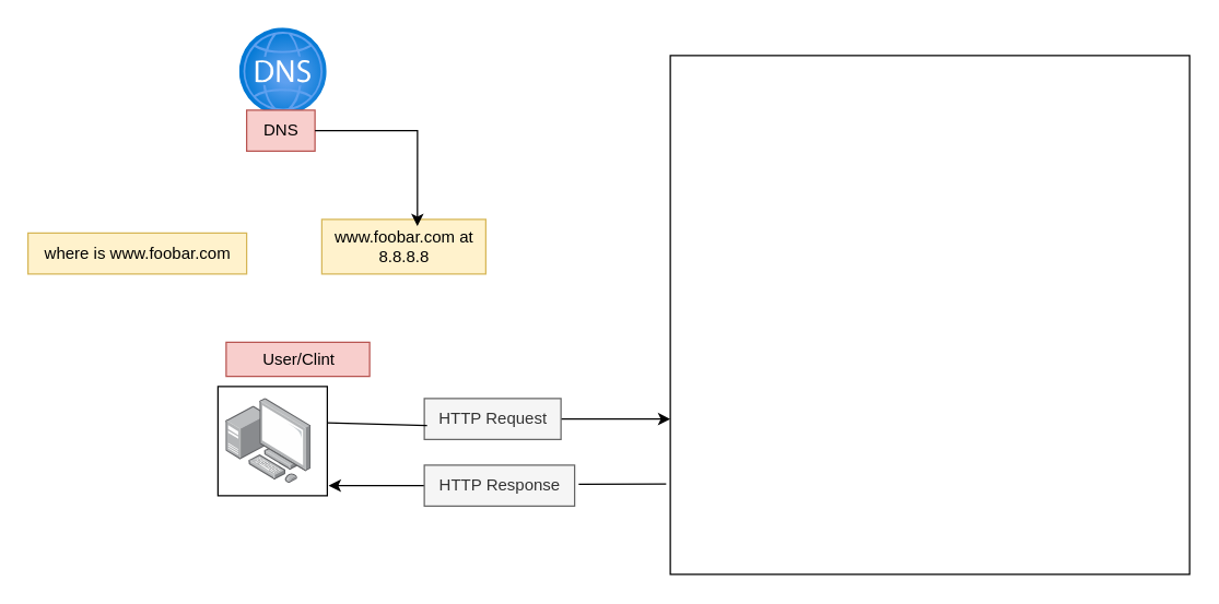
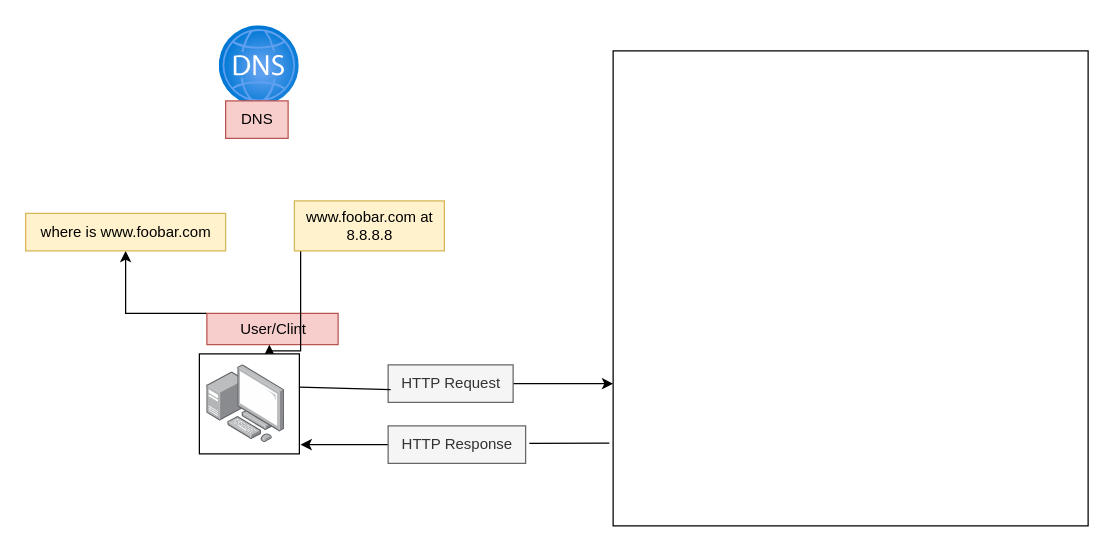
  <mxCell id="0" />
  <mxCell id="1" parent="0" />
  <mxCell id="2" value="" style="image;aspect=fixed;html=1;points=[];align=center;fontSize=12;image=img/lib/azure2/networking/DNS_Zones.svg;" vertex="1" parent="1"><mxGeometry x="175" width="64" height="64" as="geometry" y="20" /></mxCell>
  <mxCell id="3" value="DNS" style="text;html=1;align=center;verticalAlign=middle;resizable=0;points=[];autosize=1;strokeColor=#b85450;fillColor=#f8cecc;rotation=0;direction=west;" vertex="1" parent="1"><mxGeometry x="180" y="80" width="50" height="30" as="geometry" /></mxCell>
+ <mxCell id="4" value="" style="edgeStyle=orthogonalEdgeStyle;rounded=0;orthogonalLoop=1;jettySize=auto;html=1;" edge="1" parent="1" source="5" target="6"><mxGeometry relative="1" as="geometry"><Array as="points"><mxPoint x="190" y="250" /><mxPoint x="100" y="250" /></Array></mxGeometry></mxCell>
  <mxCell id="5" value="User/Clint" style="text;html=1;align=center;verticalAlign=middle;resizable=0;points=[];autosize=1;strokeColor=#b85450;fillColor=#f8cecc;" vertex="1" parent="1"><mxGeometry x="165" y="250" width="105" height="25" as="geometry" /></mxCell>
  <mxCell id="6" value="where is&amp;nbsp;www.foobar.com" style="text;html=1;align=center;verticalAlign=middle;resizable=0;points=[];autosize=1;fillColor=#fff2cc;strokeColor=#d6b656;" vertex="1" parent="1"><mxGeometry y="170" width="160" height="30" as="geometry" x="20" /></mxCell>
+ <mxCell id="7" style="edgeStyle=orthogonalEdgeStyle;rounded=0;orthogonalLoop=1;jettySize=auto;html=1;" edge="1" parent="1" source="8" target="5"><mxGeometry relative="1" as="geometry"><Array as="points"><mxPoint x="240" y="185" /><mxPoint x="240" y="280" /><mxPoint x="215" y="280" /></Array></mxGeometry></mxCell>
  <mxCell id="8" value="www.foobar.com at&lt;br&gt;8.8.8.8" style="text;html=1;align=center;verticalAlign=middle;resizable=0;points=[];autosize=1;fillColor=#fff2cc;strokeColor=#d6b656;" vertex="1" parent="1"><mxGeometry x="235" y="160" width="120" height="40" as="geometry" /></mxCell>
- <mxCell id="9" style="edgeStyle=orthogonalEdgeStyle;rounded=0;orthogonalLoop=1;jettySize=auto;html=1;entryX=0.583;entryY=0.125;entryDx=0;entryDy=0;entryPerimeter=0;" edge="1" parent="1" source="3" target="8"><mxGeometry relative="1" as="geometry" /></mxCell>
  <mxCell id="10" value="" style="whiteSpace=wrap;html=1;aspect=fixed;" vertex="1" parent="1"><mxGeometry x="490" y="40" width="380" height="380" as="geometry" /></mxCell>
  <mxCell id="11" value="" style="whiteSpace=wrap;html=1;aspect=fixed;" vertex="1" parent="1"><mxGeometry x="159" y="282.4" width="80" height="80" as="geometry" /></mxCell>
  <mxCell id="12" value="" style="image;points=[];aspect=fixed;html=1;align=center;shadow=0;dashed=0;image=img/lib/allied_telesis/computer_and_terminals/Personal_Computer_with_Server.svg;" vertex="1" parent="1"><mxGeometry x="165" y="291.2" width="62.4" height="62.4" as="geometry" /></mxCell>
  <mxCell id="13" style="edgeStyle=orthogonalEdgeStyle;rounded=0;orthogonalLoop=1;jettySize=auto;html=1;exitX=0.5;exitY=1;exitDx=0;exitDy=0;" edge="1" parent="1" source="10" target="10"><mxGeometry relative="1" as="geometry" /></mxCell>
  <mxCell id="14" value="" style="edgeStyle=orthogonalEdgeStyle;rounded=0;orthogonalLoop=1;jettySize=auto;html=1;" edge="1" parent="1" source="15" target="10"><mxGeometry relative="1" as="geometry"><Array as="points"><mxPoint x="470" y="306" /><mxPoint x="470" y="306" /></Array></mxGeometry></mxCell>
  <mxCell id="15" value="HTTP Request" style="text;html=1;align=center;verticalAlign=middle;resizable=0;points=[];autosize=1;strokeColor=#666666;fillColor=#f5f5f5;rotation=0;direction=west;fontColor=#333333;" vertex="1" parent="1"><mxGeometry x="310" y="291.2" width="100" height="30" as="geometry" /></mxCell>
  <mxCell id="16" style="edgeStyle=orthogonalEdgeStyle;rounded=0;orthogonalLoop=1;jettySize=auto;html=1;" edge="1" parent="1" source="17"><mxGeometry relative="1" as="geometry"><mxPoint x="240" y="355" as="targetPoint" /></mxGeometry></mxCell>
  <mxCell id="17" value="HTTP Response" style="text;html=1;align=center;verticalAlign=middle;resizable=0;points=[];autosize=1;strokeColor=#666666;fillColor=#f5f5f5;rotation=0;direction=west;fontColor=#333333;" vertex="1" parent="1"><mxGeometry x="310" y="340" width="110" height="30" as="geometry" /></mxCell>
  <mxCell id="18" value="" style="endArrow=none;html=1;rounded=0;exitX=0.98;exitY=0.34;exitDx=0;exitDy=0;exitPerimeter=0;entryX=1;entryY=0.333;entryDx=0;entryDy=0;entryPerimeter=0;" edge="1" parent="1" source="15" target="11"><mxGeometry width="50" height="50" relative="1" as="geometry"><mxPoint x="420" y="240" as="sourcePoint" /><mxPoint x="470" y="190" as="targetPoint" /></mxGeometry></mxCell>
  <mxCell id="19" value="" style="endArrow=none;html=1;rounded=0;exitX=-0.027;exitY=0.533;exitDx=0;exitDy=0;exitPerimeter=0;entryX=-0.008;entryY=0.826;entryDx=0;entryDy=0;entryPerimeter=0;" edge="1" parent="1" source="17" target="10"><mxGeometry width="50" height="50" relative="1" as="geometry"><mxPoint x="420" y="240" as="sourcePoint" /><mxPoint x="470" y="190" as="targetPoint" /></mxGeometry></mxCell>
